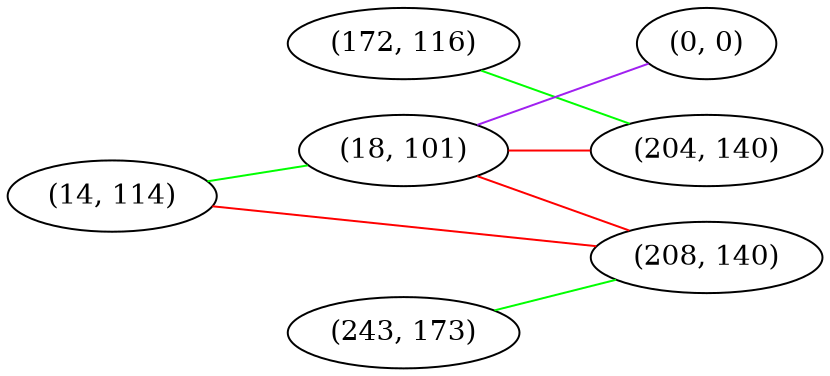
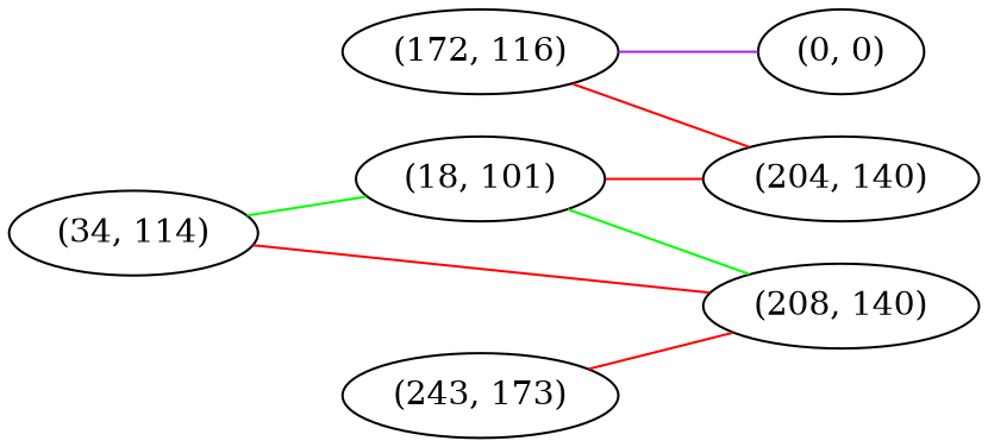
  graph {
    rankdir=LR
    edge [color=red weight=1]
    "(172, 116)"
    "(204, 140)"
-   "(34, 114)" [label="(14, 114)"]
+   "(34, 114)"
    "(18, 101)"
    "(208, 140)"
    "(0, 0)"
    "(243, 173)"
-   "(172, 116)" -- "(204, 140)" [color=green]
+   "(172, 116)" -- "(204, 140)"
    "(34, 114)" -- "(18, 101)" [color=green]
    "(34, 114)" -- "(208, 140)"
    "(18, 101)" -- "(204, 140)" [weight=2]
-   "(18, 101)" -- "(208, 140)" [weight=2]
-   "(18, 101)" -- "(0, 0)" [color=purple weight=4]
-   "(243, 173)" -- "(208, 140)" [color=green]
+   "(18, 101)" -- "(208, 140)" [color=green weight=2]
+   "(172, 116)" -- "(0, 0)" [color=purple weight=4]
+   "(243, 173)" -- "(208, 140)"
  }
